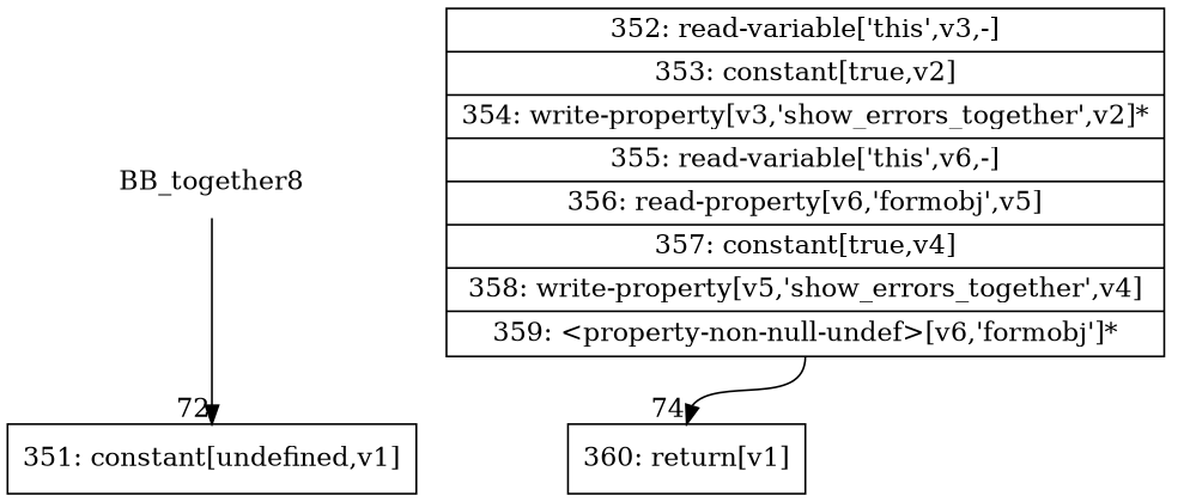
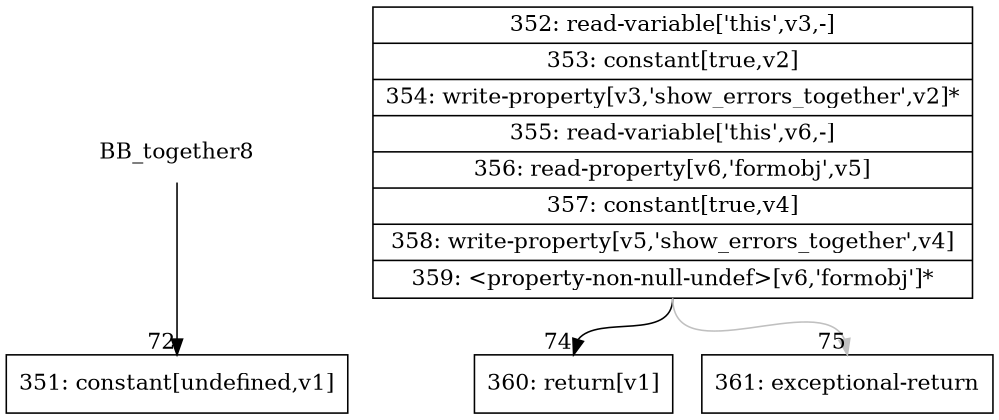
  digraph {
    rankdir=TD
    node [shape=record]
    edge [headport=n tailport=s]
    n1 [label=BB_together8 shape=none]
    n2 [label="{351: constant[undefined,v1]}"]
    n3 [label="{352: read-variable['this',v3,-]|353: constant[true,v2]|354: write-property[v3,'show_errors_together',v2]*|355: read-variable['this',v6,-]|356: read-property[v6,'formobj',v5]|357: constant[true,v4]|358: write-property[v5,'show_errors_together',v4]|359: \<property-non-null-undef\>[v6,'formobj']*}"]
    n4 [label="{360: return[v1]}"]
+   n5 [label="{361: exceptional-return}"]
    n1 -> n2 [headlabel="    72"]
    n3 -> n4 [headlabel="      74"]
+   n3 -> n5 [color=gray headlabel="      75"]
  }
